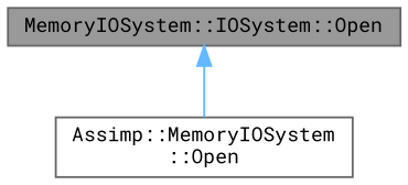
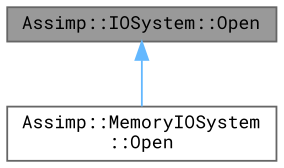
  digraph {
    rankdir=TB
    fontname="Roboto Mono"
    node [fontname="Roboto Mono" fontsize=10 shape=box style=filled]
-   n1 [color=gray40 fillcolor=grey60 fontcolor=black height=0.2 label="MemoryIOSystem::IOSystem::Open" width=0.4]
+   n1 [color=gray40 fillcolor=grey60 fontcolor=black height=0.2 label="Assimp::IOSystem::Open" width=0.4]
    n2 [color=grey40 fillcolor=white height=0.2 label="Assimp::MemoryIOSystem\l::Open" width=0.4]
    n1 -> n2 [color=steelblue1 dir=back fontname="Roboto Mono" fontsize=10 labelfontname=Helvetica labelfontsize=10 style=solid]
  }
